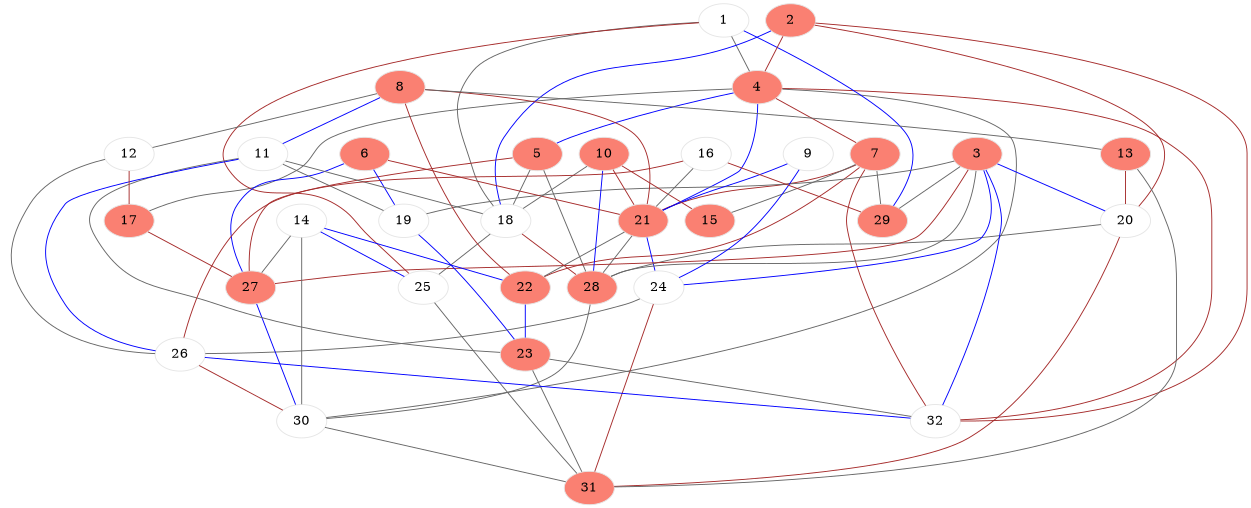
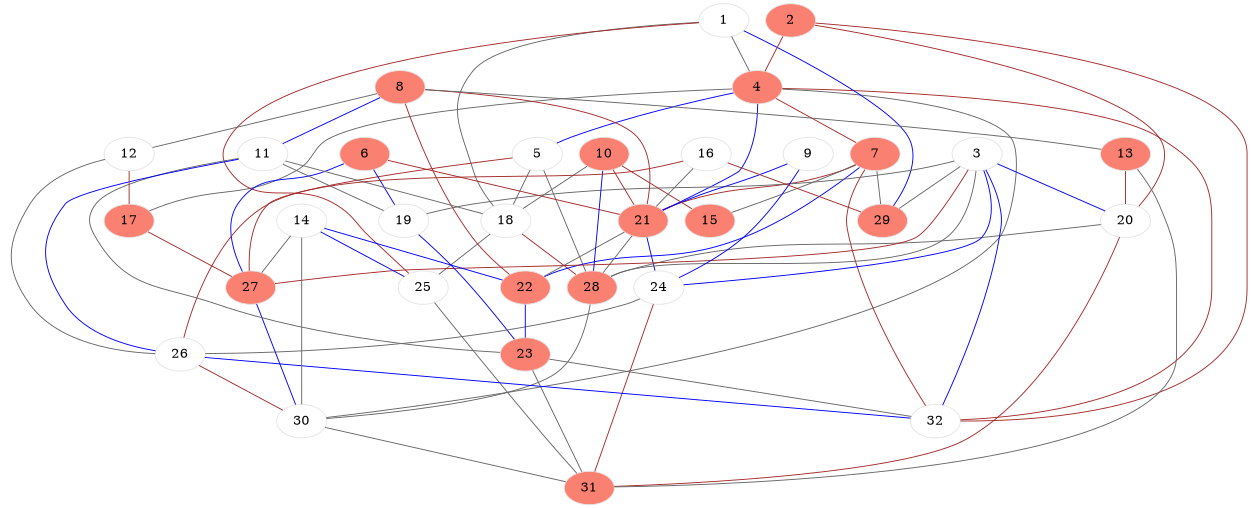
  graph {
    node [color=gray90 fillcolor=salmon style=filled]
    edge [color=gray40 weight=1.0]
    4
    1 [fillcolor=white]
    18 [fillcolor=white]
    25 [fillcolor=white]
    29
    32 [fillcolor=white]
-   5
+   5 [fillcolor=white]
    7
    17
    21
    30 [fillcolor=white]
    28
    31
    2
    20 [fillcolor=white]
-   3
+   3 [fillcolor=white]
    19 [fillcolor=white]
    24 [fillcolor=white]
    27
    23
    26 [fillcolor=white]
    15
    22
    6
    8
    11 [fillcolor=white]
    12 [fillcolor=white]
    13
    9 [fillcolor=white]
    10
    14 [fillcolor=white]
    16 [fillcolor=white]
    4 -- 32 [color=brown]
    4 -- 5 [color=blue]
    4 -- 7 [color=brown]
    4 -- 17
    4 -- 21 [color=blue]
    4 -- 30
    1 -- 4 [weight=2.0]
    1 -- 18
    1 -- 25 [color=brown]
    1 -- 29 [color=blue]
    18 -- 25 [weight=2.0]
    18 -- 28 [color=brown]
    25 -- 31
    5 -- 18
    5 -- 28
    5 -- 27 [color=brown]
    7 -- 29
    7 -- 32 [color=brown]
    7 -- 21 [color=brown]
    7 -- 15 [weight=2.0]
-   7 -- 22 [color=brown]
+   7 -- 22 [color=blue]
    17 -- 27 [color=brown weight=2.0]
    21 -- 28
    21 -- 24 [color=blue]
    21 -- 22
    30 -- 31
    28 -- 30
    2 -- 4 [color=brown]
-   2 -- 18 [color=blue weight=2.0]
    2 -- 32 [color=brown]
    2 -- 20 [color=brown]
    20 -- 28
    20 -- 31 [color=brown]
    3 -- 29
    3 -- 32 [color=blue]
    3 -- 28
    3 -- 20 [color=blue]
    3 -- 19
    3 -- 24 [color=blue]
    3 -- 27 [color=brown weight=3.0]
    19 -- 23 [color=blue]
    24 -- 31 [color=brown]
    24 -- 26
    27 -- 30 [color=blue]
    23 -- 32
    23 -- 31
    26 -- 32 [color=blue]
    26 -- 30 [color=brown]
    22 -- 23 [color=blue]
    6 -- 21 [color=brown]
    6 -- 19 [color=blue]
    6 -- 27 [color=blue weight=2.0]
    8 -- 21 [color=brown]
    8 -- 22 [color=brown]
    8 -- 11 [color=blue]
    8 -- 12
    8 -- 13 [weight=2.0]
    11 -- 18
    11 -- 19
    11 -- 23
    11 -- 26 [color=blue]
    12 -- 17 [color=brown]
    12 -- 26
    13 -- 31
    13 -- 20 [color=brown]
    9 -- 21 [color=blue]
    9 -- 24 [color=blue]
    10 -- 18
    10 -- 21 [color=brown]
    10 -- 28 [color=blue]
    10 -- 15 [color=brown]
    14 -- 25 [color=blue]
    14 -- 30 [weight=2.0]
    14 -- 27
    14 -- 22 [color=blue]
    16 -- 29 [color=brown weight=2.0]
    16 -- 21 [weight=2.0]
    16 -- 26 [color=brown weight=2.0]
  }
